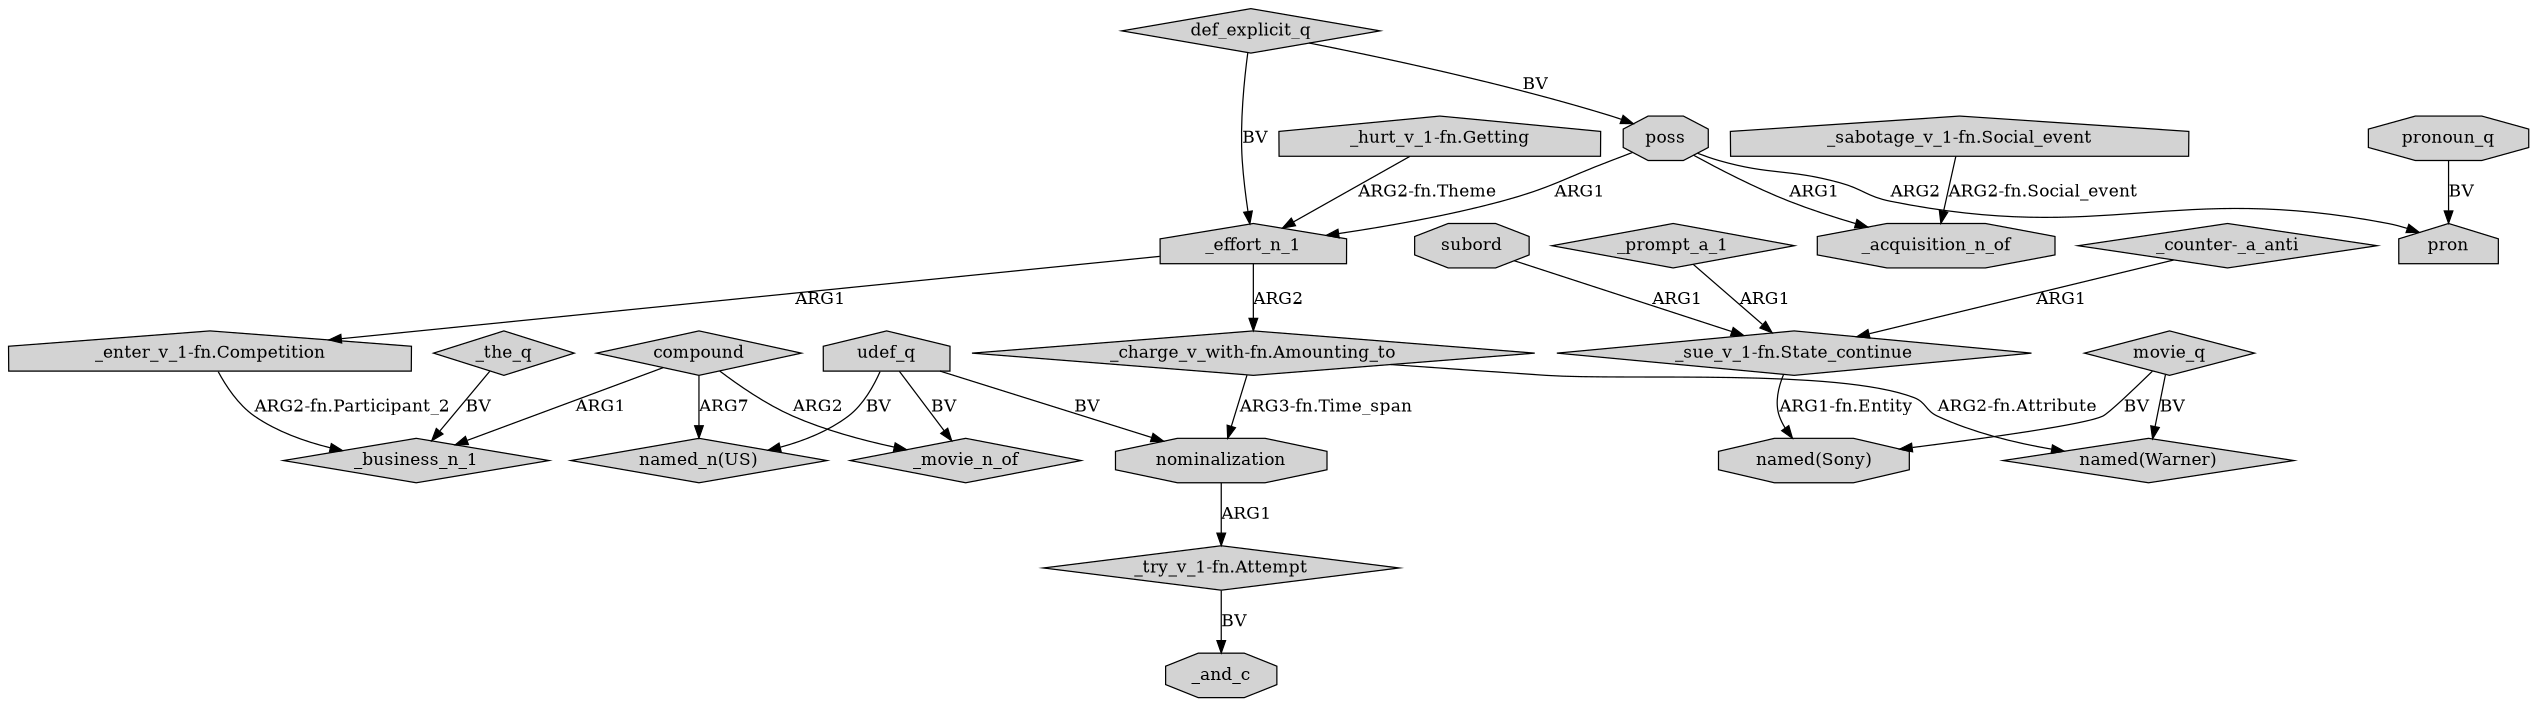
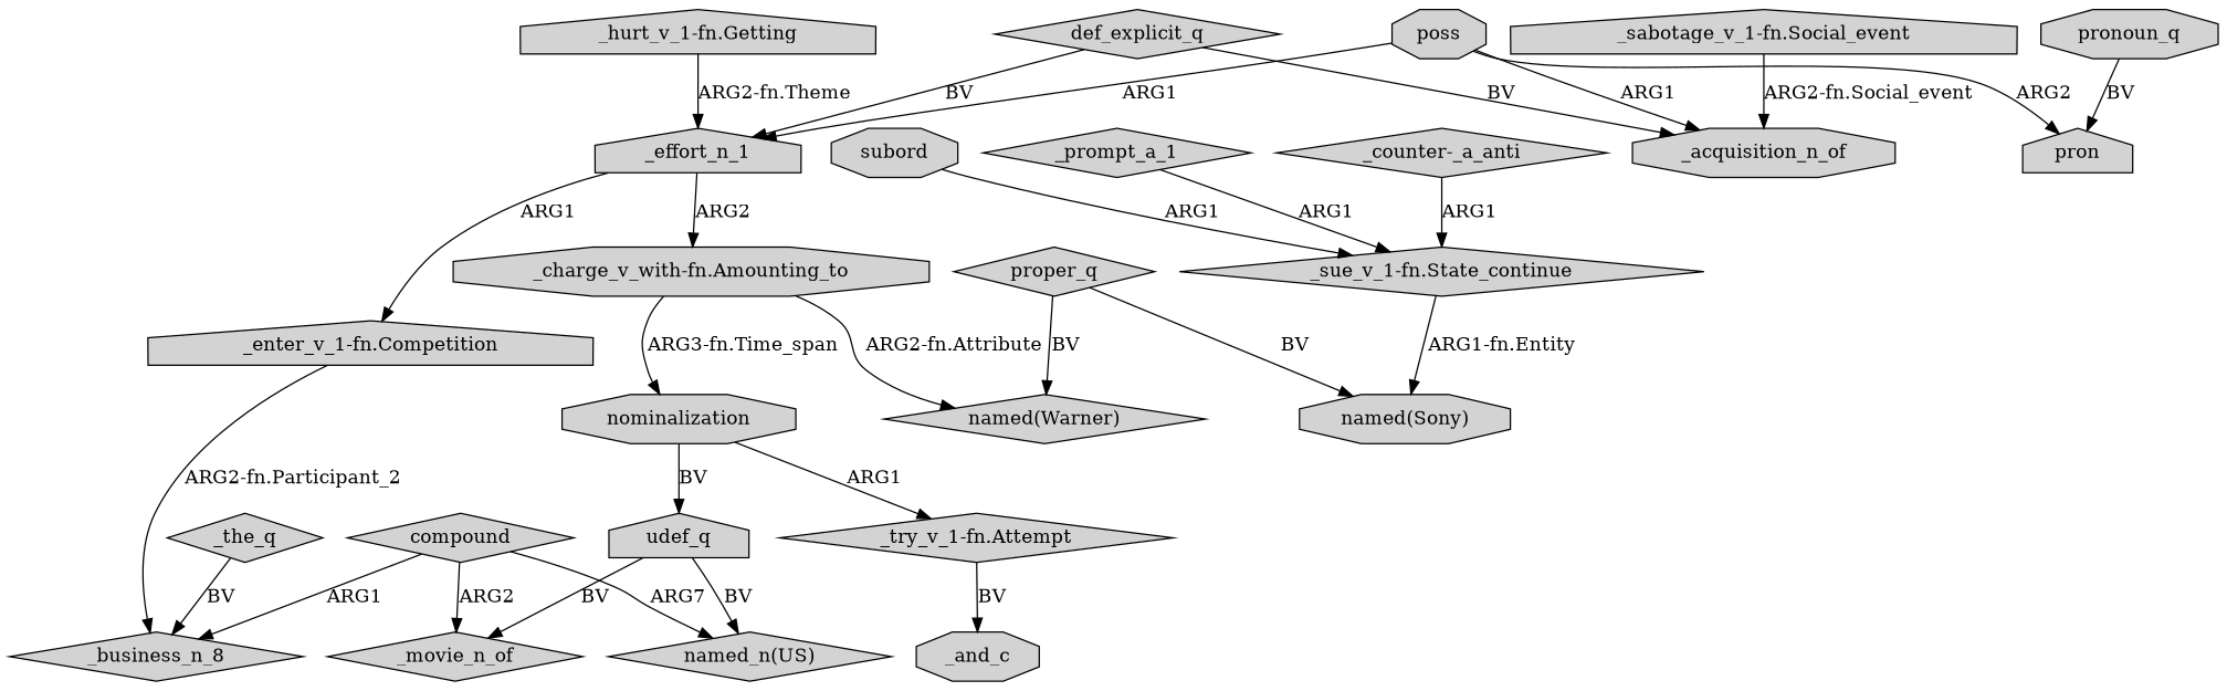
  digraph {
    node [shape=diamond style=filled]
    _effort_n_1 [shape=house]
    def_explicit_q
    _acquisition_n_of [shape=octagon]
    "_enter_v_1-fn.Competition" [shape=house]
-   "_charge_v_with-fn.Amounting_to"
-   _business_n_1
+   "_charge_v_with-fn.Amounting_to" [shape=octagon]
+   _business_n_1 [label=_business_n_8]
    _prompt_a_1
    "_sue_v_1-fn.State_continue"
    "named(Sony)" [shape=octagon]
    "_counter-_a_anti"
    udef_q [shape=house]
    nominalization [shape=octagon]
    _movie_n_of
    "named_n(US)"
    "_try_v_1-fn.Attempt"
    _and_c [shape=octagon]
    _the_q
    "named(Warner)"
    poss [shape=octagon]
    pron [shape=house]
-   proper_q [label=movie_q]
+   proper_q
    pronoun_q [shape=octagon]
    "_hurt_v_1-fn.Getting" [shape=house]
    subord [shape=octagon]
    compound
    "_sabotage_v_1-fn.Social_event" [shape=house]
    _effort_n_1 -> "_enter_v_1-fn.Competition" [label=ARG1]
    _effort_n_1 -> "_charge_v_with-fn.Amounting_to" [label=ARG2]
    def_explicit_q -> _effort_n_1 [label=BV]
-   def_explicit_q -> poss [label=BV]
+   def_explicit_q -> _acquisition_n_of [label=BV]
    "_enter_v_1-fn.Competition" -> _business_n_1 [label="ARG2-fn.Participant_2"]
    "_charge_v_with-fn.Amounting_to" -> nominalization [label="ARG3-fn.Time_span"]
    "_charge_v_with-fn.Amounting_to" -> "named(Warner)" [label="ARG2-fn.Attribute"]
    _prompt_a_1 -> "_sue_v_1-fn.State_continue" [label=ARG1]
    "_sue_v_1-fn.State_continue" -> "named(Sony)" [label="ARG1-fn.Entity"]
    "_counter-_a_anti" -> "_sue_v_1-fn.State_continue" [label=ARG1]
-   udef_q -> nominalization [label=BV]
+   nominalization -> udef_q [label=BV]
    udef_q -> _movie_n_of [label=BV]
    udef_q -> "named_n(US)" [label=BV]
    nominalization -> "_try_v_1-fn.Attempt" [label=ARG1]
    "_try_v_1-fn.Attempt" -> _and_c [label=BV]
    _the_q -> _business_n_1 [label=BV]
    poss -> _effort_n_1 [label=ARG1]
    poss -> _acquisition_n_of [label=ARG1]
    poss -> pron [label=ARG2]
    proper_q -> "named(Sony)" [label=BV]
    proper_q -> "named(Warner)" [label=BV]
    pronoun_q -> pron [label=BV]
    "_hurt_v_1-fn.Getting" -> _effort_n_1 [label="ARG2-fn.Theme"]
    subord -> "_sue_v_1-fn.State_continue" [label=ARG1]
    compound -> _business_n_1 [label=ARG1]
    compound -> _movie_n_of [label=ARG2]
    compound -> "named_n(US)" [label=ARG7]
    "_sabotage_v_1-fn.Social_event" -> _acquisition_n_of [label="ARG2-fn.Social_event"]
  }
